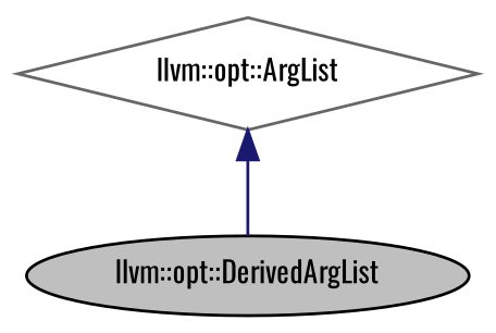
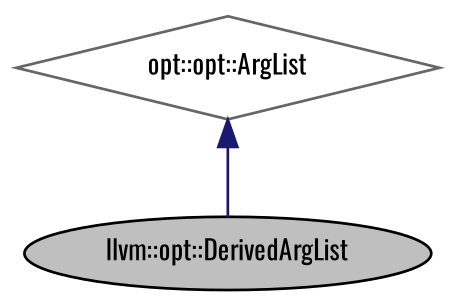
  digraph {
    fontname=Oswald
    node [fontname=Oswald fontsize=10]
    n1 [color=black fillcolor=grey75 fontcolor=black height=0.2 label="llvm::opt::DerivedArgList" shape=ellipse style=filled width=0.4]
-   n2 [color=gray40 height=0.2 label="llvm::opt::ArgList" shape=diamond width=0.4]
+   n2 [color=gray40 height=0.2 label="opt::opt::ArgList" shape=diamond width=0.4]
    n2 -> n1 [color=midnightblue dir=back fontname=Oswald fontsize=10 labelfontname=Helvetica labelfontsize=10 style=solid]
  }
